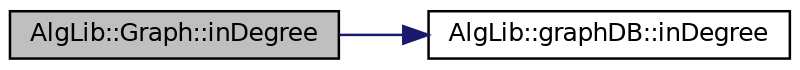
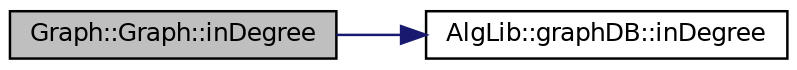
  digraph {
    rankdir=LR
    node [color=black fontname=Helvetica fontsize=10 shape=record style=filled]
-   n1 [fillcolor=grey75 fontcolor=black height=0.2 label="AlgLib::Graph::inDegree" width=0.4]
+   n1 [fillcolor=grey75 fontcolor=black height=0.2 label="Graph::Graph::inDegree" width=0.4]
    n2 [fillcolor=white height=0.2 label="AlgLib::graphDB::inDegree" width=0.4]
    n1 -> n2 [color=midnightblue fontname=Helvetica fontsize=10 labelfontname=Helvetica labelfontsize=10 style=solid]
  }
